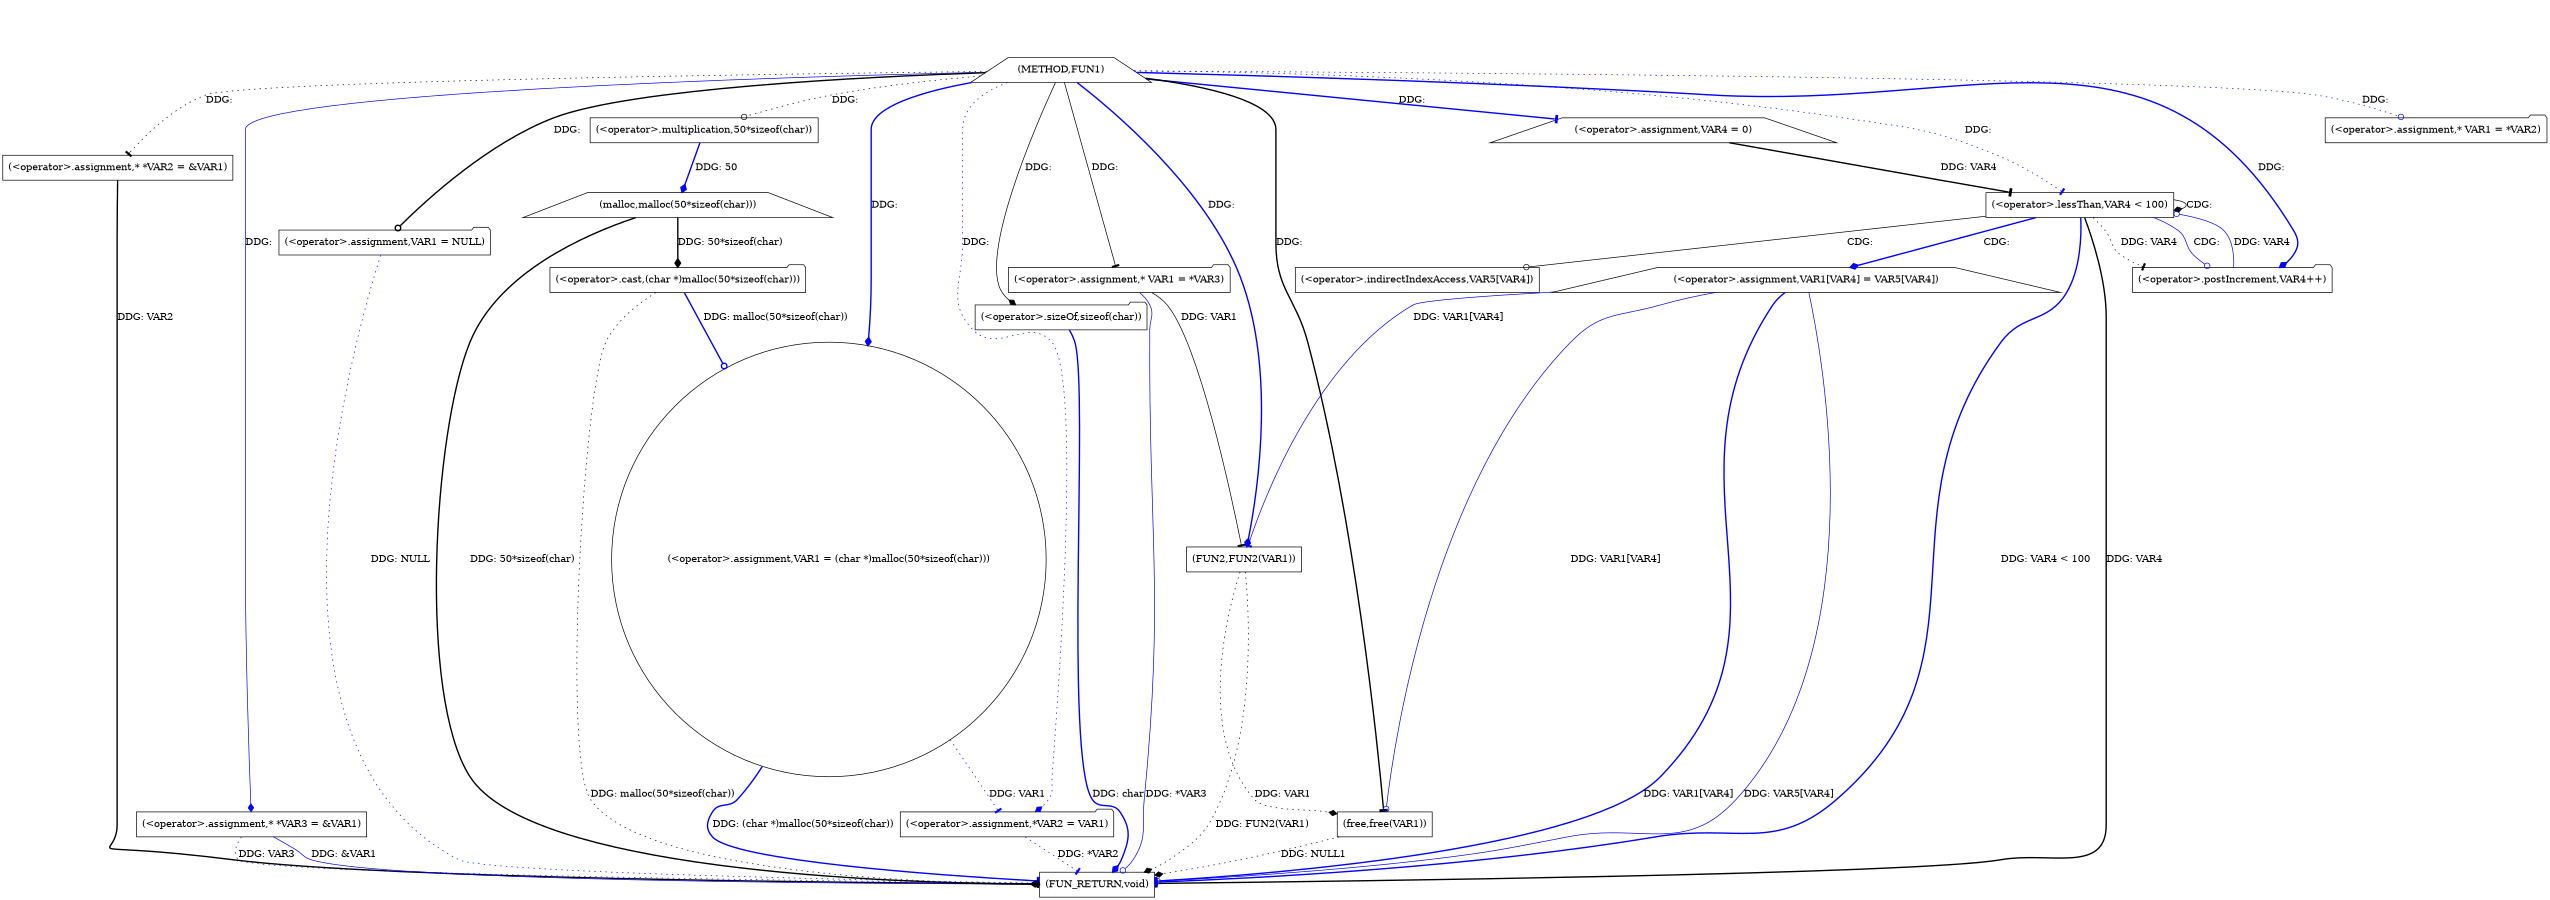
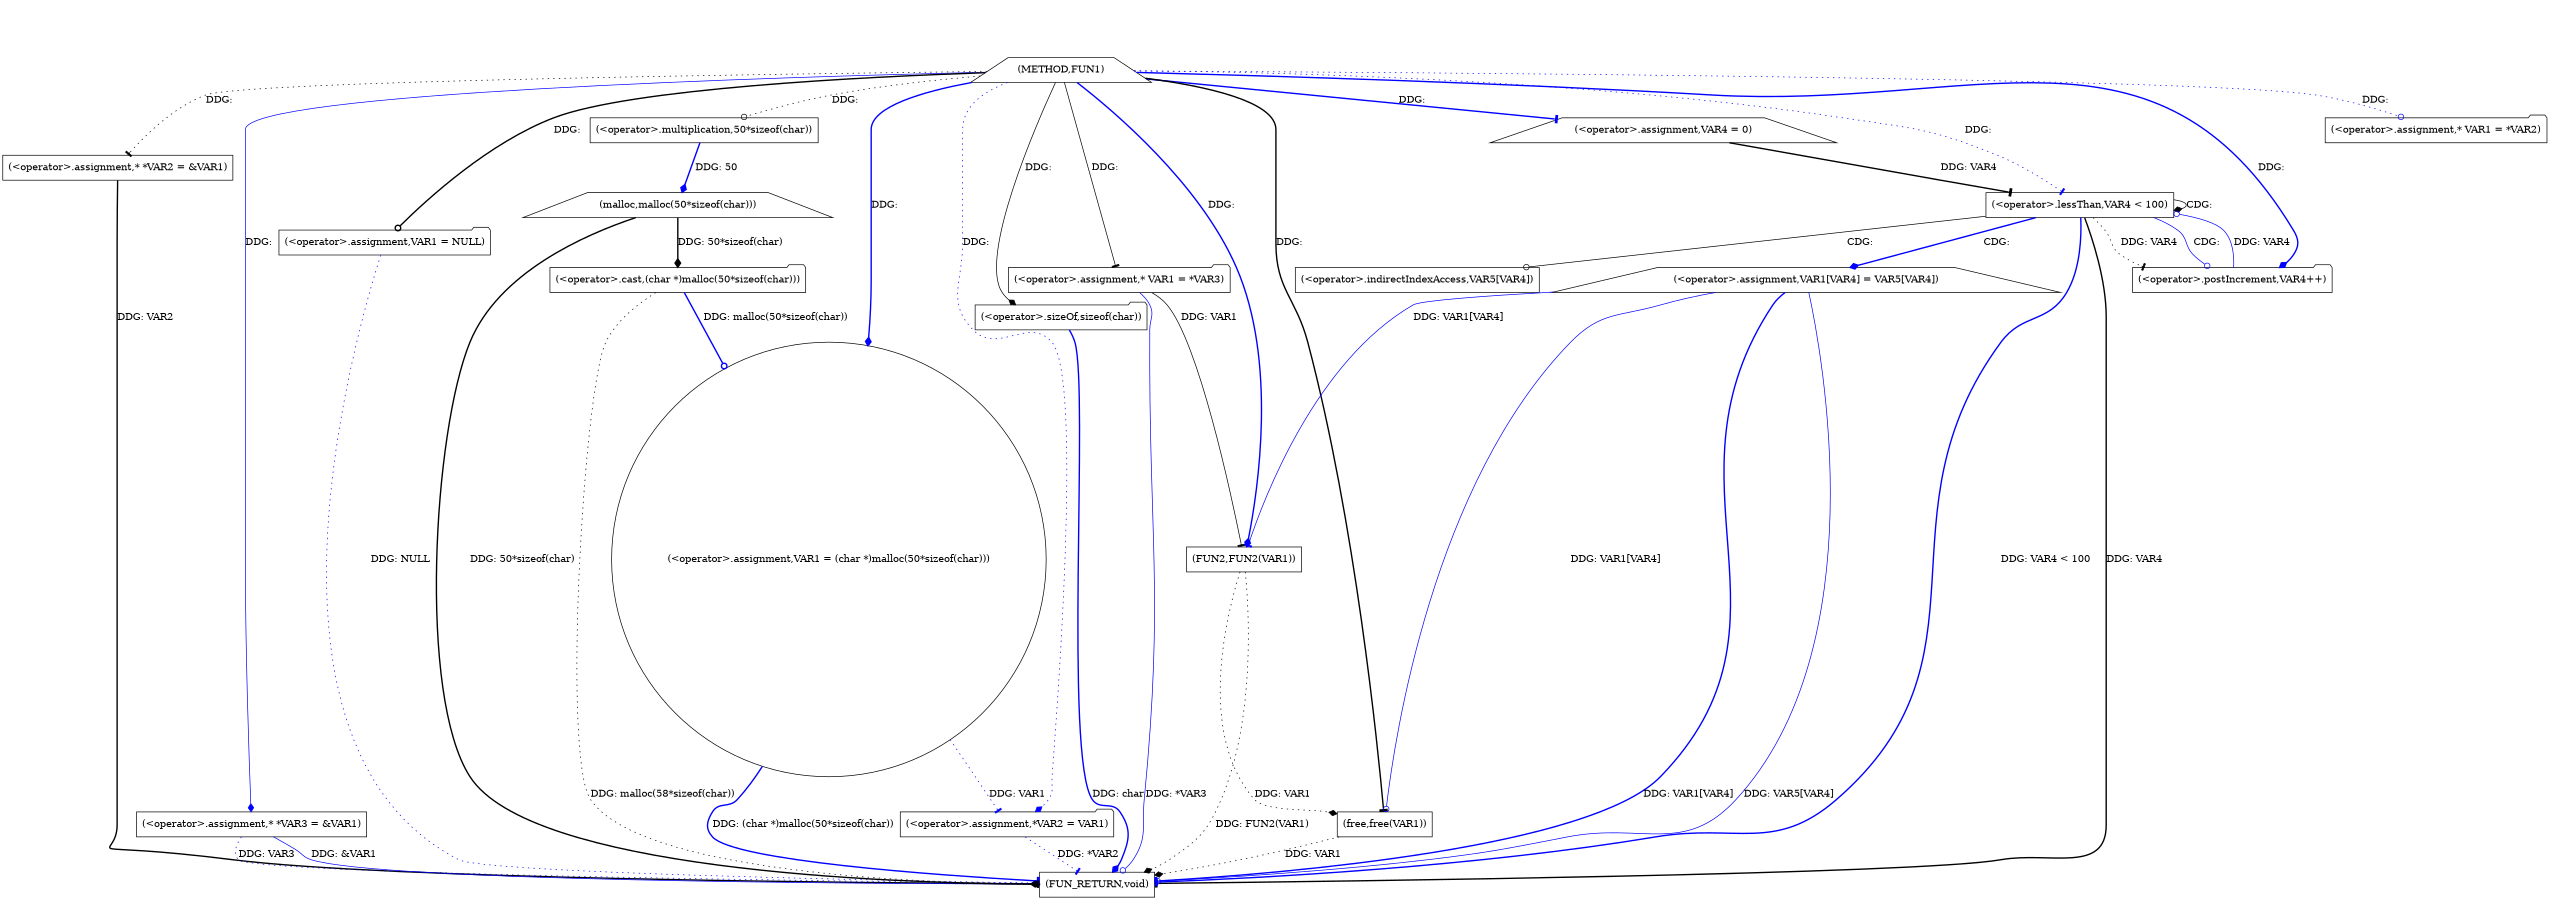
  digraph {
    node [shape=box]
    edge [arrowhead=tee color=blue style=bold]
    n1 [label="(METHOD,FUN1)" shape=trapezium]
    n2 [label="(<operator>.assignment,* *VAR2 = &VAR1)"]
    n3 [label="(<operator>.assignment,* *VAR3 = &VAR1)"]
    n4 [label="(<operator>.assignment,VAR1 = NULL)" shape=folder]
    n5 [label="(<operator>.assignment,* VAR1 = *VAR2)" shape=folder]
    n6 [label="(<operator>.assignment,VAR1 = (char *)malloc(50*sizeof(char)))" shape=circle]
    n7 [label="(<operator>.multiplication,50*sizeof(char))"]
    n8 [label="(<operator>.sizeOf,sizeof(char))" shape=folder]
    n9 [label="(<operator>.assignment,*VAR2 = VAR1)" shape=folder]
    n10 [label="(<operator>.assignment,* VAR1 = *VAR3)" shape=folder]
    n11 [label="(<operator>.assignment,VAR4 = 0)" shape=trapezium]
    n12 [label="(<operator>.lessThan,VAR4 < 100)"]
    n13 [label="(<operator>.postIncrement,VAR4++)" shape=folder]
    n14 [label="(FUN2,FUN2(VAR1))"]
    n15 [label="(free,free(VAR1))"]
    n16 [label="(FUN_RETURN,void)"]
    n17 [label="(malloc,malloc(50*sizeof(char)))" shape=trapezium]
    n18 [label="(<operator>.assignment,VAR1[VAR4] = VAR5[VAR4])" shape=trapezium]
    n19 [label="(<operator>.indirectIndexAccess,VAR5[VAR4])"]
    n20 [label="(<operator>.cast,(char *)malloc(50*sizeof(char)))" shape=folder]
    n1 -> n2 [color=black label="DDG: " style=dotted]
    n1 -> n3 [arrowhead=diamond label="DDG: " style=solid]
    n1 -> n4 [arrowhead=odot color=black label="DDG: "]
    n1 -> n5 [arrowhead=odot label="DDG: " style=dotted]
    n1 -> n6 [arrowhead=diamond label="DDG: "]
    n1 -> n7 [arrowhead=odot color=black label="DDG: " style=dotted]
    n1 -> n8 [arrowhead=diamond color=black label="DDG: " style=solid]
    n1 -> n9 [arrowhead=diamond label="DDG: " style=dotted]
    n1 -> n10 [color=black label="DDG: " style=solid]
    n1 -> n11 [label="DDG: "]
    n1 -> n12 [label="DDG: " style=dotted]
    n1 -> n13 [arrowhead=diamond label="DDG: "]
    n1 -> n14 [arrowhead=diamond label="DDG: "]
    n1 -> n15 [color=black label="DDG: "]
    n2 -> n16 [arrowhead=odot color=black label="DDG: VAR2"]
    n3 -> n16 [arrowhead=diamond label="DDG: VAR3" style=dotted]
    n3 -> n16 [arrowhead=odot label="DDG: &VAR1" style=solid]
    n4 -> n16 [label="DDG: NULL" style=dotted]
    n6 -> n9 [label="DDG: VAR1" style=dotted]
    n6 -> n16 [label="DDG: (char *)malloc(50*sizeof(char))"]
    n7 -> n17 [arrowhead=diamond label="DDG: 50"]
    n8 -> n16 [arrowhead=diamond label="DDG: char"]
    n9 -> n16 [label="DDG: *VAR2" style=dotted]
    n10 -> n14 [color=black label="DDG: VAR1" style=solid]
    n10 -> n16 [arrowhead=odot label="DDG: *VAR3" style=solid]
    n11 -> n12 [color=black label="DDG: VAR4"]
    n12 -> n12 [arrowhead=diamond color=black label="CDG: " style=solid]
    n12 -> n13 [color=black label="DDG: VAR4" style=dotted]
    n12 -> n13 [arrowhead=odot label="CDG: " style=solid]
    n12 -> n16 [color=black label="DDG: VAR4"]
    n12 -> n16 [label="DDG: VAR4 < 100"]
    n12 -> n18 [arrowhead=diamond label="CDG: "]
    n12 -> n19 [arrowhead=odot color=black label="CDG: " style=solid]
    n13 -> n12 [arrowhead=odot label="DDG: VAR4" style=solid]
    n14 -> n15 [arrowhead=diamond color=black label="DDG: VAR1" style=dotted]
    n14 -> n16 [arrowhead=diamond color=black label="DDG: FUN2(VAR1)" style=dotted]
-   n15 -> n16 [arrowhead=diamond color=black label="DDG: NULL1" style=dotted]
+   n15 -> n16 [arrowhead=diamond color=black label="DDG: VAR1" style=dotted]
    n17 -> n16 [arrowhead=diamond color=black label="DDG: 50*sizeof(char)"]
    n17 -> n20 [arrowhead=diamond color=black label="DDG: 50*sizeof(char)"]
    n18 -> n14 [label="DDG: VAR1[VAR4]" style=solid]
    n18 -> n15 [arrowhead=odot label="DDG: VAR1[VAR4]" style=solid]
    n18 -> n16 [label="DDG: VAR1[VAR4]"]
    n18 -> n16 [arrowhead=odot label="DDG: VAR5[VAR4]" style=solid]
    n20 -> n6 [arrowhead=odot label="DDG: malloc(50*sizeof(char))"]
-   n20 -> n16 [color=black label="DDG: malloc(50*sizeof(char))" style=dotted]
+   n20 -> n16 [color=black label="DDG: malloc(58*sizeof(char))" style=dotted]
  }
